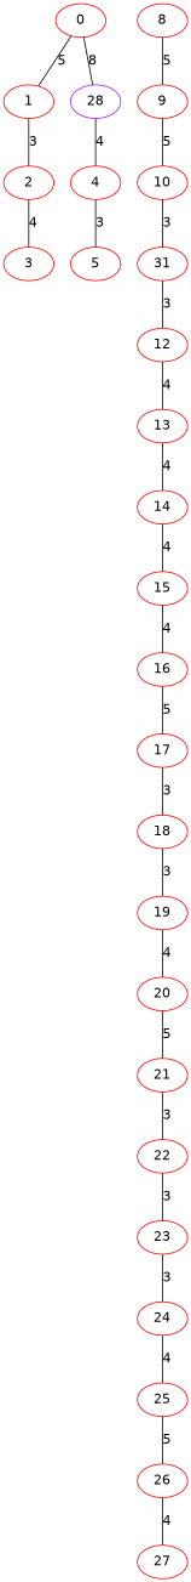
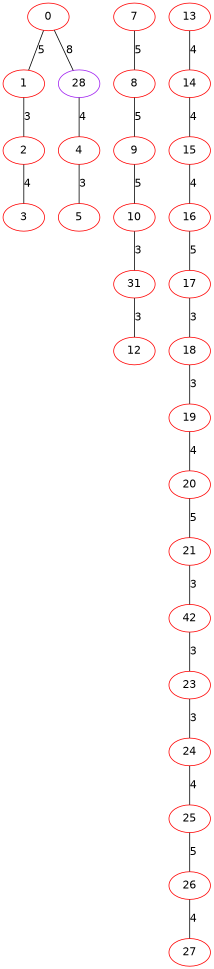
  graph {
    fontname="DejaVu Sans"
    node [color=red fontname="DejaVu Sans" weight=1]
    edge [fontname="DejaVu Sans"]
    0
    1
    28 [color=purple weight=4]
    2
    4
    3
    5
+   7
    8
    9
    10
    n12 [label=31]
    12
    13
    14
    15
    16
    17
    18
    19
    20
    21
-   22
+   22 [label=42]
    23
    24
    25
    26
    27
    0 -- 1 [label=5]
    0 -- 28 [label=8]
    1 -- 2 [label=3]
    28 -- 4 [label=4]
    2 -- 3 [label=4]
    4 -- 5 [label=3]
+   7 -- 8 [label=5]
    8 -- 9 [label=5]
    9 -- 10 [label=5]
    10 -- n12 [label=3]
    n12 -- 12 [label=3]
-   12 -- 13 [label=4]
    13 -- 14 [label=4]
    14 -- 15 [label=4]
    15 -- 16 [label=4]
    16 -- 17 [label=5]
    17 -- 18 [label=3]
    18 -- 19 [label=3]
    19 -- 20 [label=4]
    20 -- 21 [label=5]
    21 -- 22 [label=3]
    22 -- 23 [label=3]
    23 -- 24 [label=3]
    24 -- 25 [label=4]
    25 -- 26 [label=5]
    26 -- 27 [label=4]
  }
